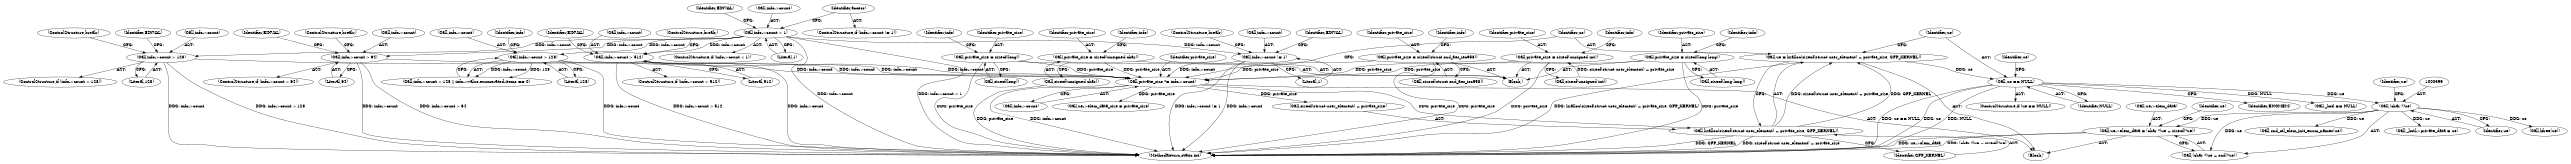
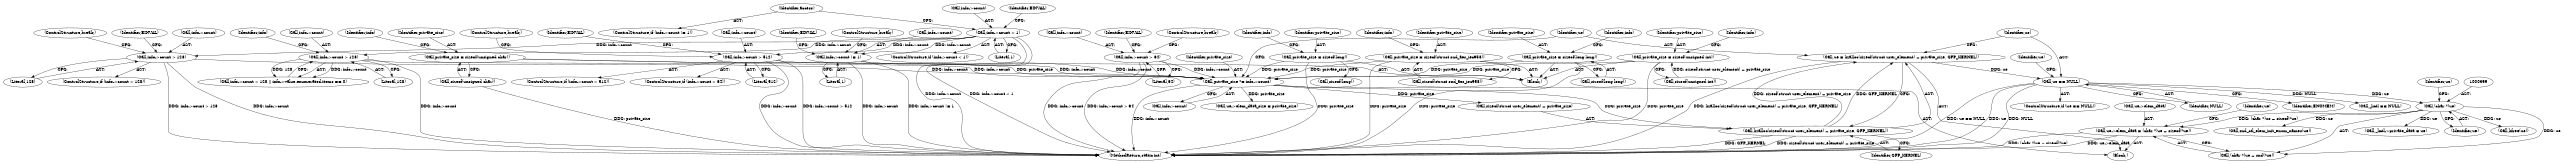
  digraph {
    n1 [label="(Call,ue->elem_data = (char *)ue + sizeof(*ue))"]
    n2 [label="(Call,(char *)ue + snd(*ue))"]
    n3 [label="(Block,)"]
    n4 [label="(MethodReturn,static int)"]
    n5 [label="(Call,(char *)ue)"]
    n6 [label="(Call,_kctl->private_data = ue)"]
    n7 [label="(Identifier,ue)"]
    n8 [label="(Call,kfree(ue))"]
    n9 [label="(Call,snd_ctl_elem_init_enum_names(ue))"]
    n10 [label="(Call,ue == NULL)"]
    n11 [label="(Call,_kctl == NULL)"]
    n12 [label="(ControlStructure,if (ue == NULL))"]
    n13 [label="(Identifier,NULL)"]
    n14 [label="(Identifier,ENOMEM)"]
    n15 [label="(Call,ue = kzalloc(sizeof(struct user_element) + private_size, GFP_KERNEL))"]
    n16 [label="(Call,kzalloc(sizeof(struct user_element) + private_size, GFP_KERNEL))"]
    n17 [label="(Identifier,GFP_KERNEL)"]
    n18 [label="(Call,private_size *= info->count)"]
    n19 [label="(Call,ue->elem_data_size = private_size)"]
    n20 [label="(Call,info->count)"]
    n21 [label="(Call,sizeof(struct user_element) + private_size)"]
    n22 [label="(Call,info->count > 512)"]
    n23 [label="(Literal,512)"]
    n24 [label="(ControlStructure,if (info->count > 512))"]
    n25 [label="(Call,info->count < 1)"]
    n26 [label="(Call,info->count > 128)"]
    n27 [label="(Call,info->count > 64)"]
    n28 [label="(Call,info->count != 1)"]
    n29 [label="(Call,info->count > 128)"]
    n30 [label="(ControlStructure,if (info->count < 1))"]
    n31 [label="(Literal,1)"]
    n32 [label="(Literal,128)"]
    n33 [label="(ControlStructure,if (info->count > 128))"]
    n34 [label="(Literal,64)"]
    n35 [label="(ControlStructure,if (info->count > 64))"]
    n36 [label="(Literal,1)"]
    n37 [label="(Literal,128)"]
    n38 [label="(Call,info->count > 128 || info->value.enumerated.items == 0)"]
    n39 [label="(ControlStructure,if (info->count != 1))"]
    n40 [label="(Call,private_size = sizeof(unsigned int))"]
    n41 [label="(Block,)"]
    n42 [label="(Call,sizeof(unsigned int))"]
    n43 [label="(Call,private_size = sizeof(long))"]
    n44 [label="(Call,sizeof(long))"]
    n45 [label="(Call,private_size = sizeof(struct snd_aes_iec958))"]
    n46 [label="(Call,sizeof(struct snd_aes_iec958))"]
    n47 [label="(Call,private_size = sizeof(unsigned char))"]
    n48 [label="(Call,sizeof(unsigned char))"]
    n49 [label="(Call,private_size = sizeof(long long))"]
    n50 [label="(Call,sizeof(long long))"]
    n51 [label="(Call,info->count)"]
    n52 [label="(Identifier,ue)"]
    n53 [label="(Call,info->count)"]
    n54 [label="(Identifier,EINVAL)"]
    n55 [label="(Identifier,private_size)"]
    n56 [label="(Identifier,private_size)"]
    n57 [label="(Identifier,ue)"]
    n58 [label="(Identifier,private_size)"]
    n59 [label="(Identifier,EINVAL)"]
    n60 [label="(Call,ue->elem_data)"]
    n61 [label="(Identifier,ue)"]
    n62 [label="(Identifier,ue)"]
    n63 [label="(Identifier,EINVAL)"]
    n64 [label="(Identifier,EINVAL)"]
    n65 [label="(Identifier,ue)"]
    n66 [label="(Call,info->count)"]
    n67 [label="(ControlStructure,break;)"]
    n68 [label="(ControlStructure,break;)"]
    n69 [label="(Identifier,info)"]
    n70 [label="(Identifier,info)"]
    n71 [label="(Call,info->count)"]
    n72 [label="(Call,info->count)"]
    n73 [label="(Identifier,private_size)"]
    n74 [label="(Identifier,info)"]
    n75 [label="(Identifier,info)"]
    n76 [label="(ControlStructure,break;)"]
    n77 [label="(Identifier,info)"]
    n78 [label="(Identifier,access)"]
    n79 [label="(Identifier,EINVAL)"]
    n80 [label="(Identifier,private_size)"]
    n81 [label="(ControlStructure,break;)"]
    n82 [label="(Identifier,info)"]
    n83 [label="(Identifier,private_size)"]
    n84 [label="(Call,info->count)"]
    1000399
    n1 -> n2 [label="CFG: "]
    n1 -> n3 [label="AST: "]
    n1 -> n4 [label="DDG: (char *)ue + sizeof(*ue)"]
    n1 -> n4 [label="DDG: ue->elem_data"]
    n2 -> n1 [label="AST: "]
-   n5 -> n1 [label="DDG: ue"]
+   n5 -> n1 [label="DDG: (char *)ue + sizeof(*ue)"]
    n5 -> n2 [label="AST: "]
    n5 -> n2 [label="DDG: ue"]
    n5 -> n6 [label="DDG: ue"]
    n5 -> n7 [label="CFG: "]
    n5 -> n8 [label="DDG: ue"]
    n5 -> n9 [label="DDG: ue"]
    n7 -> n5 [label="AST: "]
    n10 -> n4 [label="DDG: ue == NULL"]
    n10 -> n4 [label="DDG: ue"]
    n10 -> n4 [label="DDG: NULL"]
    n10 -> n5 [label="DDG: ue"]
    n10 -> n11 [label="DDG: NULL"]
    n10 -> n12 [label="AST: "]
    n10 -> n13 [label="CFG: "]
    n10 -> n14 [label="CFG: "]
    n13 -> n10 [label="AST: "]
    n15 -> n3 [label="AST: "]
    n15 -> n4 [label="DDG: kzalloc(sizeof(struct user_element) + private_size, GFP_KERNEL)"]
    n15 -> n10 [label="DDG: ue"]
    n15 -> n16 [label="CFG: "]
    n16 -> n4 [label="DDG: GFP_KERNEL"]
    n16 -> n4 [label="DDG: sizeof(struct user_element) + private_size"]
    n16 -> n15 [label="AST: "]
    n16 -> n15 [label="DDG: sizeof(struct user_element) + private_size"]
    n16 -> n15 [label="DDG: GFP_KERNEL"]
    n16 -> n17 [label="CFG: "]
    n17 -> n16 [label="AST: "]
    n18 -> n3 [label="AST: "]
    n18 -> n4 [label="DDG: info->count"]
    n18 -> n16 [label="DDG: private_size"]
    n18 -> n19 [label="DDG: private_size"]
    n18 -> n20 [label="CFG: "]
    n18 -> n21 [label="DDG: private_size"]
    n20 -> n18 [label="AST: "]
    n21 -> n16 [label="AST: "]
    n22 -> n4 [label="DDG: info->count"]
    n22 -> n4 [label="DDG: info->count > 512"]
    n22 -> n18 [label="DDG: info->count"]
    n22 -> n23 [label="CFG: "]
    n22 -> n24 [label="AST: "]
    n23 -> n22 [label="AST: "]
    n25 -> n4 [label="DDG: info->count"]
    n25 -> n4 [label="DDG: info->count < 1"]
    n25 -> n22 [label="DDG: info->count"]
    n25 -> n26 [label="DDG: info->count"]
-   n25 -> n27 [label="DDG: info->count"]
    n25 -> n28 [label="DDG: info->count"]
    n25 -> n29 [label="DDG: info->count"]
    n25 -> n30 [label="AST: "]
    n25 -> n31 [label="CFG: "]
    n26 -> n4 [label="DDG: info->count"]
    n26 -> n4 [label="DDG: info->count > 128"]
    n26 -> n18 [label="DDG: info->count"]
    n26 -> n32 [label="CFG: "]
    n26 -> n33 [label="AST: "]
    n27 -> n4 [label="DDG: info->count > 64"]
    n27 -> n4 [label="DDG: info->count"]
    n27 -> n18 [label="DDG: info->count"]
    n27 -> n34 [label="CFG: "]
-   n27 -> n35 [label="AST: "]
+   n22 -> n35 [label="AST: "]
    n28 -> n4 [label="DDG: info->count"]
    n28 -> n4 [label="DDG: info->count != 1"]
    n28 -> n18 [label="DDG: info->count"]
    n28 -> n36 [label="CFG: "]
    n29 -> n4 [label="DDG: info->count"]
    n29 -> n18 [label="DDG: info->count"]
    n29 -> n37 [label="CFG: "]
    n29 -> n38 [label="AST: "]
    n29 -> n38 [label="DDG: info->count"]
    n29 -> n38 [label="DDG: 128"]
    n31 -> n25 [label="AST: "]
    n32 -> n26 [label="AST: "]
-   n34 -> n27 [label="AST: "]
+   n34 -> n27 [label="GFP: "]
    n36 -> n28 [label="AST: "]
    n37 -> n29 [label="AST: "]
    n38 -> n29 [label="CFG: "]
    n40 -> n4 [label="DDG: private_size"]
    n40 -> n18 [label="DDG: private_size"]
    n40 -> n41 [label="AST: "]
    n40 -> n42 [label="CFG: "]
    n42 -> n40 [label="DDG: sizeof(struct user_element) + private_size"]
    n43 -> n4 [label="DDG: private_size"]
    n43 -> n18 [label="DDG: private_size"]
    n43 -> n41 [label="AST: "]
    n43 -> n44 [label="CFG: "]
-   n44 -> n43 [label="AST: "]
    n45 -> n4 [label="DDG: private_size"]
    n45 -> n18 [label="DDG: private_size"]
    n45 -> n41 [label="AST: "]
    n45 -> n46 [label="CFG: "]
    n46 -> n45 [label="AST: "]
    n47 -> n18 [label="DDG: private_size"]
    n47 -> n41 [label="AST: "]
    n47 -> n48 [label="CFG: "]
    n48 -> n4 [label="DDG: private_size"]
    n48 -> n47 [label="AST: "]
    n49 -> n4 [label="DDG: private_size"]
    n49 -> n18 [label="DDG: private_size"]
    n49 -> n41 [label="AST: "]
    n49 -> n50 [label="CFG: "]
    n50 -> n49 [label="AST: "]
    n51 -> n28 [label="AST: "]
    n52 -> n10 [label="CFG: "]
    n53 -> n29 [label="AST: "]
    n54 -> n25 [label="CFG: "]
    n55 -> n18 [label="AST: "]
    n56 -> n47 [label="AST: "]
    n57 -> n10 [label="AST: "]
    n57 -> n15 [label="CFG: "]
    n58 -> n43 [label="AST: "]
    n59 -> n27 [label="CFG: "]
    n60 -> n1 [label="AST: "]
    n61 -> n1 [label="CFG: "]
    n62 -> n5 [label="CFG: "]
    n63 -> n26 [label="CFG: "]
    n64 -> n28 [label="CFG: "]
    n65 -> n15 [label="AST: "]
    n65 -> n18 [label="CFG: "]
    n66 -> n25 [label="AST: "]
    n67 -> n27 [label="CFG: "]
    n68 -> n22 [label="CFG: "]
    n69 -> n47 [label="CFG: "]
    n70 -> n40 [label="CFG: "]
    n71 -> n27 [label="AST: "]
    n72 -> n26 [label="AST: "]
    n73 -> n45 [label="AST: "]
    n74 -> n45 [label="CFG: "]
    n75 -> n29 [label="CFG: "]
    n76 -> n26 [label="CFG: "]
    n77 -> n49 [label="CFG: "]
    n78 -> n25 [label="CFG: "]
    n78 -> n39 [label="AST: "]
    n79 -> n22 [label="CFG: "]
    n80 -> n49 [label="AST: "]
    n81 -> n28 [label="CFG: "]
    n82 -> n43 [label="CFG: "]
    n83 -> n40 [label="AST: "]
    n84 -> n22 [label="AST: "]
    1000399 -> n5 [label="AST: "]
  }
